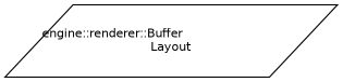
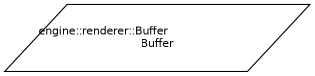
  digraph {
    rankdir=LR
-   n1 [color=black fillcolor=white fontname=Helvetica fontsize=10 height=0.2 label="engine::renderer::Buffer\lLayout" shape=parallelogram style=filled width=0.4]
+   n1 [color=black fillcolor=white fontname=Helvetica fontsize=10 height=0.2 label="engine::renderer::Buffer\lBuffer" shape=parallelogram style=filled width=0.4]
  }
